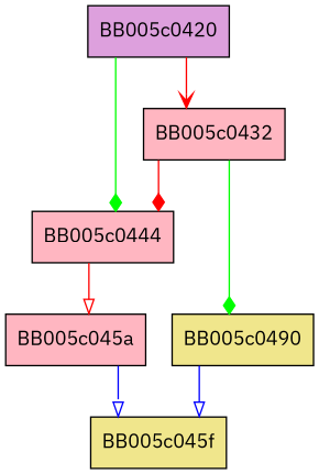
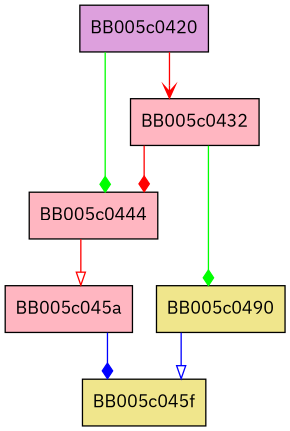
  digraph {
    fontname="IBM Plex Sans"
    splines=ortho
    node [fillcolor=lightpink fontname="IBM Plex Sans" shape=box style=filled]
    edge [arrowhead=diamond color=red fontname="IBM Plex Sans"]
    BB005c0420 [fillcolor=plum]
    BB005c0444
    BB005c0432
    BB005c045a
    BB005c0490 [fillcolor=khaki]
    BB005c045f [fillcolor=khaki]
    BB005c0420 -> BB005c0444 [color=green]
    BB005c0420 -> BB005c0432 [arrowhead=vee]
    BB005c0444 -> BB005c045a [arrowhead=onormal]
    BB005c0432 -> BB005c0444
    BB005c0432 -> BB005c0490 [color=green]
-   BB005c045a -> BB005c045f [arrowhead=onormal color=blue]
+   BB005c045a -> BB005c045f [color=blue]
    BB005c0490 -> BB005c045f [arrowhead=onormal color=blue]
  }
